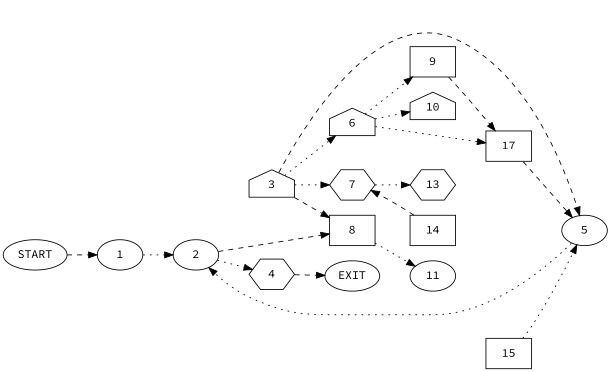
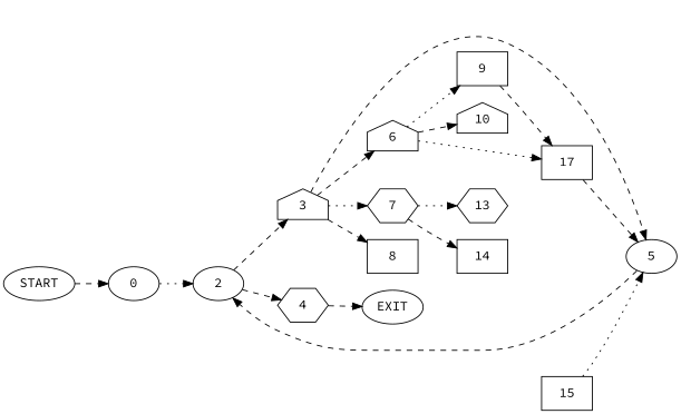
  digraph {
    fontname="Source Code Pro"
    rankdir=LR
    node [fontname="Source Code Pro" shape=ellipse]
    edge [fontname="Source Code Pro" style=dashed]
    n1 [label=START]
-   1
+   1 [label=0]
    2
    n4 [label=EXIT]
    3 [shape=house]
    4 [shape=hexagon]
    5
    6 [shape=house]
    7 [shape=hexagon]
    8 [shape=box]
    9 [shape=box]
    10 [shape=house]
    17 [shape=box]
    13 [shape=hexagon]
    14 [shape=box]
-   11
    15 [shape=box]
    n1 -> 1
    1 -> 2 [style=dotted]
-   2 -> 8
-   2 -> 4 [style=dotted]
+   2 -> 3
+   2 -> 4
    3 -> 5
-   3 -> 6 [style=dotted]
+   3 -> 6
    3 -> 7 [style=dotted]
    3 -> 8
    4 -> n4
-   5 -> 2 [style=dotted]
+   5 -> 2
    6 -> 9 [style=dotted]
-   6 -> 10 [style=dotted]
+   6 -> 10
    6 -> 17 [style=dotted]
    7 -> 13 [style=dotted]
-   14 -> 7
-   8 -> 11 [style=dotted]
+   7 -> 14
    9 -> 17
    17 -> 5
    15 -> 5 [style=dotted]
  }
